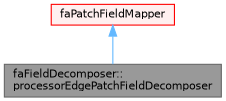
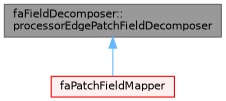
  digraph {
    node [fontname=Helvetica fontsize=10 shape=box style=filled]
    n1 [color=gray40 fillcolor=grey60 fontcolor=black height=0.2 label="faFieldDecomposer::\lprocessorEdgePatchFieldDecomposer" width=0.4]
    n2 [color=red fillcolor="#FFF0F0" height=0.2 label=faPatchFieldMapper width=0.4]
-   n2 -> n1 [color=steelblue1 dir=back fontname=Helvetica fontsize=10 labelfontname=Helvetica labelfontsize=10 style=solid]
+   n1 -> n2 [color=steelblue1 dir=back fontname=Helvetica fontsize=10 labelfontname=Helvetica labelfontsize=10 style=solid]
  }
